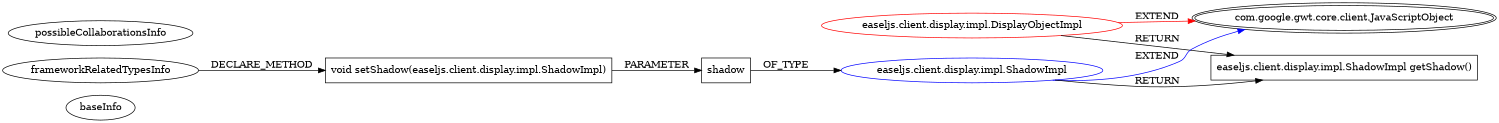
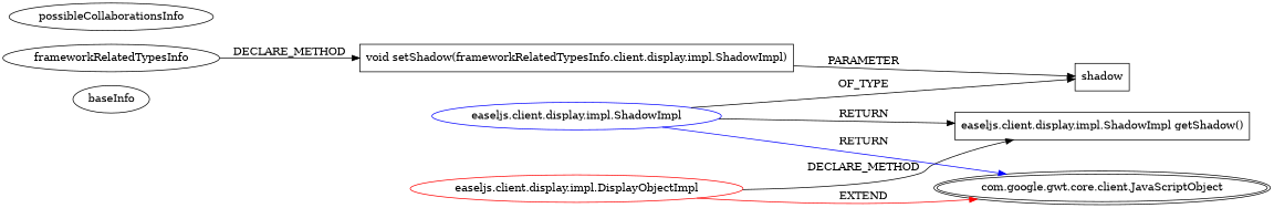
  digraph {
    rankdir=LR
    node [isFrameworkType=false]
    baseInfo [category=extension_graph graphId=93 isAnonymous=false possibleRelation=true isFrameworkType=""]
    frameworkRelatedTypesInfo [0="com.google.gwt.core.client.JavaScriptObject" isFrameworkType=""]
-   n3 [label="void setShadow(easeljs.client.display.impl.ShadowImpl)" shape=box vertexType=CLIENT_METHOD_DECLARATION]
+   n3 [label="void setShadow(frameworkRelatedTypesInfo.client.display.impl.ShadowImpl)" shape=box vertexType=CLIENT_METHOD_DECLARATION]
    possibleCollaborationsInfo [0="93~CLIENT_METHOD_DECLARATION-PARAMETER_DECLARATION-CLIENT_METHOD_DECLARATION-RETURN_TYPE-~com.google.gwt.core.client.JavaScriptObject ~com.google.gwt.core.client.JavaScriptObject ~false~false" isFrameworkType=""]
    n5 [color=red label="easeljs.client.display.impl.DisplayObjectImpl" vertexType=ROOT_CLIENT_CLASS_DECLARATION]
    n6 [isFrameworkType=true label="com.google.gwt.core.client.JavaScriptObject" peripheries=2 vertexType=FRAMEWORK_CLASS_TYPE]
    n7 [label="easeljs.client.display.impl.ShadowImpl getShadow()" shape=box vertexType=CLIENT_METHOD_DECLARATION]
    n8 [label=shadow shape=box vertexType=PARAMETER_DECLARATION]
    n9 [color=blue label="easeljs.client.display.impl.ShadowImpl" vertexType=REFERENCE_CLIENT_CLASS_DECLARATION]
    frameworkRelatedTypesInfo -> n3 [label=DECLARE_METHOD]
    n3 -> n8 [label=PARAMETER]
    n5 -> n6 [color=red label=EXTEND]
-   n5 -> n7 [label=RETURN]
-   n8 -> n9 [label=OF_TYPE]
-   n9 -> n6 [color=blue label=EXTEND]
+   n5 -> n7 [label=DECLARE_METHOD]
+   n9 -> n8 [label=OF_TYPE]
+   n9 -> n6 [color=blue label=RETURN]
    n9 -> n7 [label=RETURN]
  }
